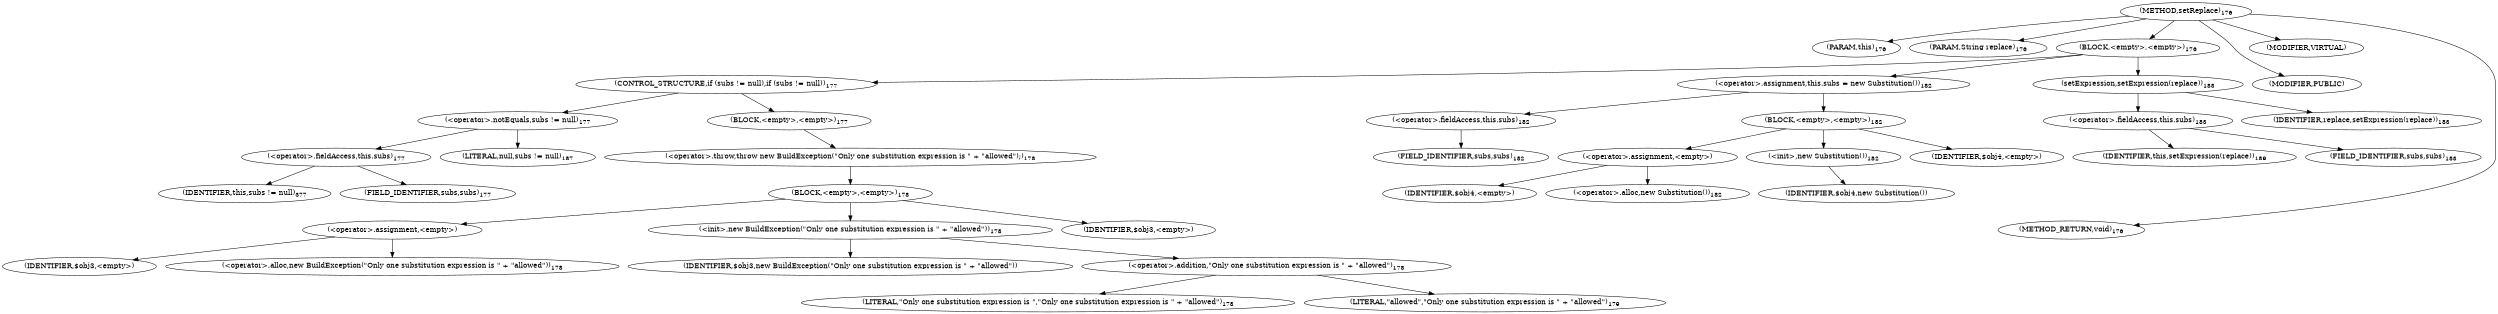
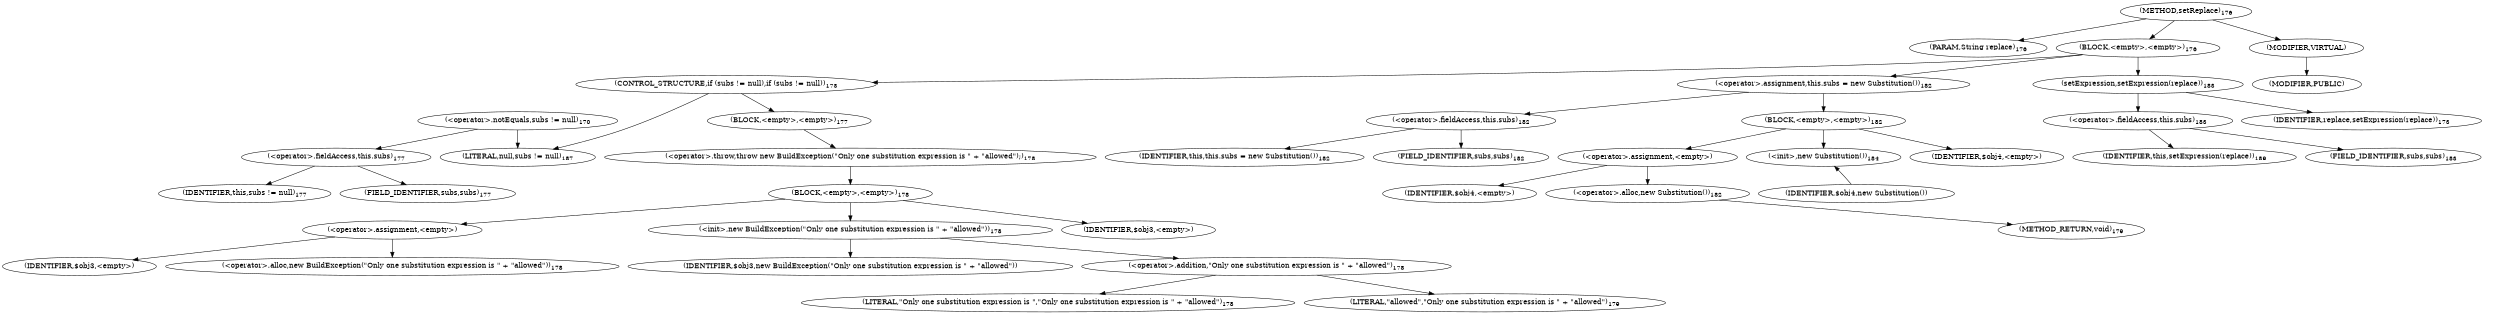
  digraph {
    n1 [label=<(METHOD,setReplace)<SUB>176</SUB>>]
-   n2 [label=<(PARAM,this)<SUB>176</SUB>>]
    n3 [label=<(PARAM,String replace)<SUB>176</SUB>>]
    n4 [label=<(BLOCK,&lt;empty&gt;,&lt;empty&gt;)<SUB>176</SUB>>]
    n5 [label=<(MODIFIER,PUBLIC)>]
    n6 [label=<(MODIFIER,VIRTUAL)>]
-   n7 [label=<(METHOD_RETURN,void)<SUB>176</SUB>>]
-   n8 [label=<(CONTROL_STRUCTURE,if (subs != null),if (subs != null))<SUB>177</SUB>>]
+   n7 [label=<(METHOD_RETURN,void)<SUB>179</SUB>>]
+   n8 [label=<(CONTROL_STRUCTURE,if (subs != null),if (subs != null))<SUB>173</SUB>>]
    n9 [label=<(&lt;operator&gt;.assignment,this.subs = new Substitution())<SUB>182</SUB>>]
    n10 [label=<(setExpression,setExpression(replace))<SUB>183</SUB>>]
-   n11 [label=<(&lt;operator&gt;.notEquals,subs != null)<SUB>177</SUB>>]
+   n11 [label=<(&lt;operator&gt;.notEquals,subs != null)<SUB>170</SUB>>]
    n12 [label=<(BLOCK,&lt;empty&gt;,&lt;empty&gt;)<SUB>177</SUB>>]
    n13 [label=<(&lt;operator&gt;.fieldAccess,this.subs)<SUB>182</SUB>>]
    n14 [label=<(BLOCK,&lt;empty&gt;,&lt;empty&gt;)<SUB>182</SUB>>]
    n15 [label=<(&lt;operator&gt;.fieldAccess,this.subs)<SUB>183</SUB>>]
-   n16 [label=<(IDENTIFIER,replace,setExpression(replace))<SUB>183</SUB>>]
+   n16 [label=<(IDENTIFIER,replace,setExpression(replace))<SUB>173</SUB>>]
    n17 [label=<(&lt;operator&gt;.fieldAccess,this.subs)<SUB>177</SUB>>]
    n18 [label=<(LITERAL,null,subs != null)<SUB>187</SUB>>]
    n19 [label=<(&lt;operator&gt;.throw,throw new BuildException(&quot;Only one substitution expression is &quot; + &quot;allowed&quot;);)<SUB>178</SUB>>]
-   n20 [label=<(IDENTIFIER,this,subs != null)<SUB>377</SUB>>]
+   n20 [label=<(IDENTIFIER,this,subs != null)<SUB>177</SUB>>]
    n21 [label=<(FIELD_IDENTIFIER,subs,subs)<SUB>177</SUB>>]
    n22 [label=<(BLOCK,&lt;empty&gt;,&lt;empty&gt;)<SUB>178</SUB>>]
    n23 [label=<(&lt;operator&gt;.assignment,&lt;empty&gt;)>]
    n24 [label=<(&lt;init&gt;,new BuildException(&quot;Only one substitution expression is &quot; + &quot;allowed&quot;))<SUB>178</SUB>>]
    n25 [label=<(IDENTIFIER,$obj3,&lt;empty&gt;)>]
    n26 [label=<(IDENTIFIER,$obj3,&lt;empty&gt;)>]
    n27 [label=<(&lt;operator&gt;.alloc,new BuildException(&quot;Only one substitution expression is &quot; + &quot;allowed&quot;))<SUB>178</SUB>>]
    n28 [label=<(IDENTIFIER,$obj3,new BuildException(&quot;Only one substitution expression is &quot; + &quot;allowed&quot;))>]
    n29 [label=<(&lt;operator&gt;.addition,&quot;Only one substitution expression is &quot; + &quot;allowed&quot;)<SUB>178</SUB>>]
    n30 [label=<(LITERAL,&quot;Only one substitution expression is &quot;,&quot;Only one substitution expression is &quot; + &quot;allowed&quot;)<SUB>178</SUB>>]
    n31 [label=<(LITERAL,&quot;allowed&quot;,&quot;Only one substitution expression is &quot; + &quot;allowed&quot;)<SUB>179</SUB>>]
+   n32 [label=<(IDENTIFIER,this,this.subs = new Substitution())<SUB>182</SUB>>]
    n33 [label=<(FIELD_IDENTIFIER,subs,subs)<SUB>182</SUB>>]
    n34 [label=<(&lt;operator&gt;.assignment,&lt;empty&gt;)>]
-   n35 [label=<(&lt;init&gt;,new Substitution())<SUB>182</SUB>>]
+   n35 [label=<(&lt;init&gt;,new Substitution())<SUB>184</SUB>>]
    n36 [label=<(IDENTIFIER,$obj4,&lt;empty&gt;)>]
    n37 [label=<(IDENTIFIER,$obj4,&lt;empty&gt;)>]
    n38 [label=<(&lt;operator&gt;.alloc,new Substitution())<SUB>182</SUB>>]
    n39 [label=<(IDENTIFIER,$obj4,new Substitution())>]
    n40 [label=<(IDENTIFIER,this,setExpression(replace))<SUB>189</SUB>>]
    n41 [label=<(FIELD_IDENTIFIER,subs,subs)<SUB>183</SUB>>]
-   n1 -> n2
    n1 -> n3
    n1 -> n4
-   n1 -> n5
+   n6 -> n5
    n1 -> n6
-   n1 -> n7
+   n38 -> n7
    n4 -> n8
    n4 -> n9
    n4 -> n10
-   n8 -> n11
+   n8 -> n18
    n8 -> n12
    n9 -> n13
    n9 -> n14
    n10 -> n15
    n10 -> n16
    n11 -> n17
    n11 -> n18
    n12 -> n19
+   n13 -> n32
    n13 -> n33
    n14 -> n34
    n14 -> n35
    n14 -> n36
    n15 -> n40
    n15 -> n41
    n17 -> n20
    n17 -> n21
    n19 -> n22
    n22 -> n23
    n22 -> n24
    n22 -> n25
    n23 -> n26
    n23 -> n27
    n24 -> n28
    n24 -> n29
    n29 -> n30
    n29 -> n31
    n34 -> n37
    n34 -> n38
-   n35 -> n39
+   n39 -> n35
  }
